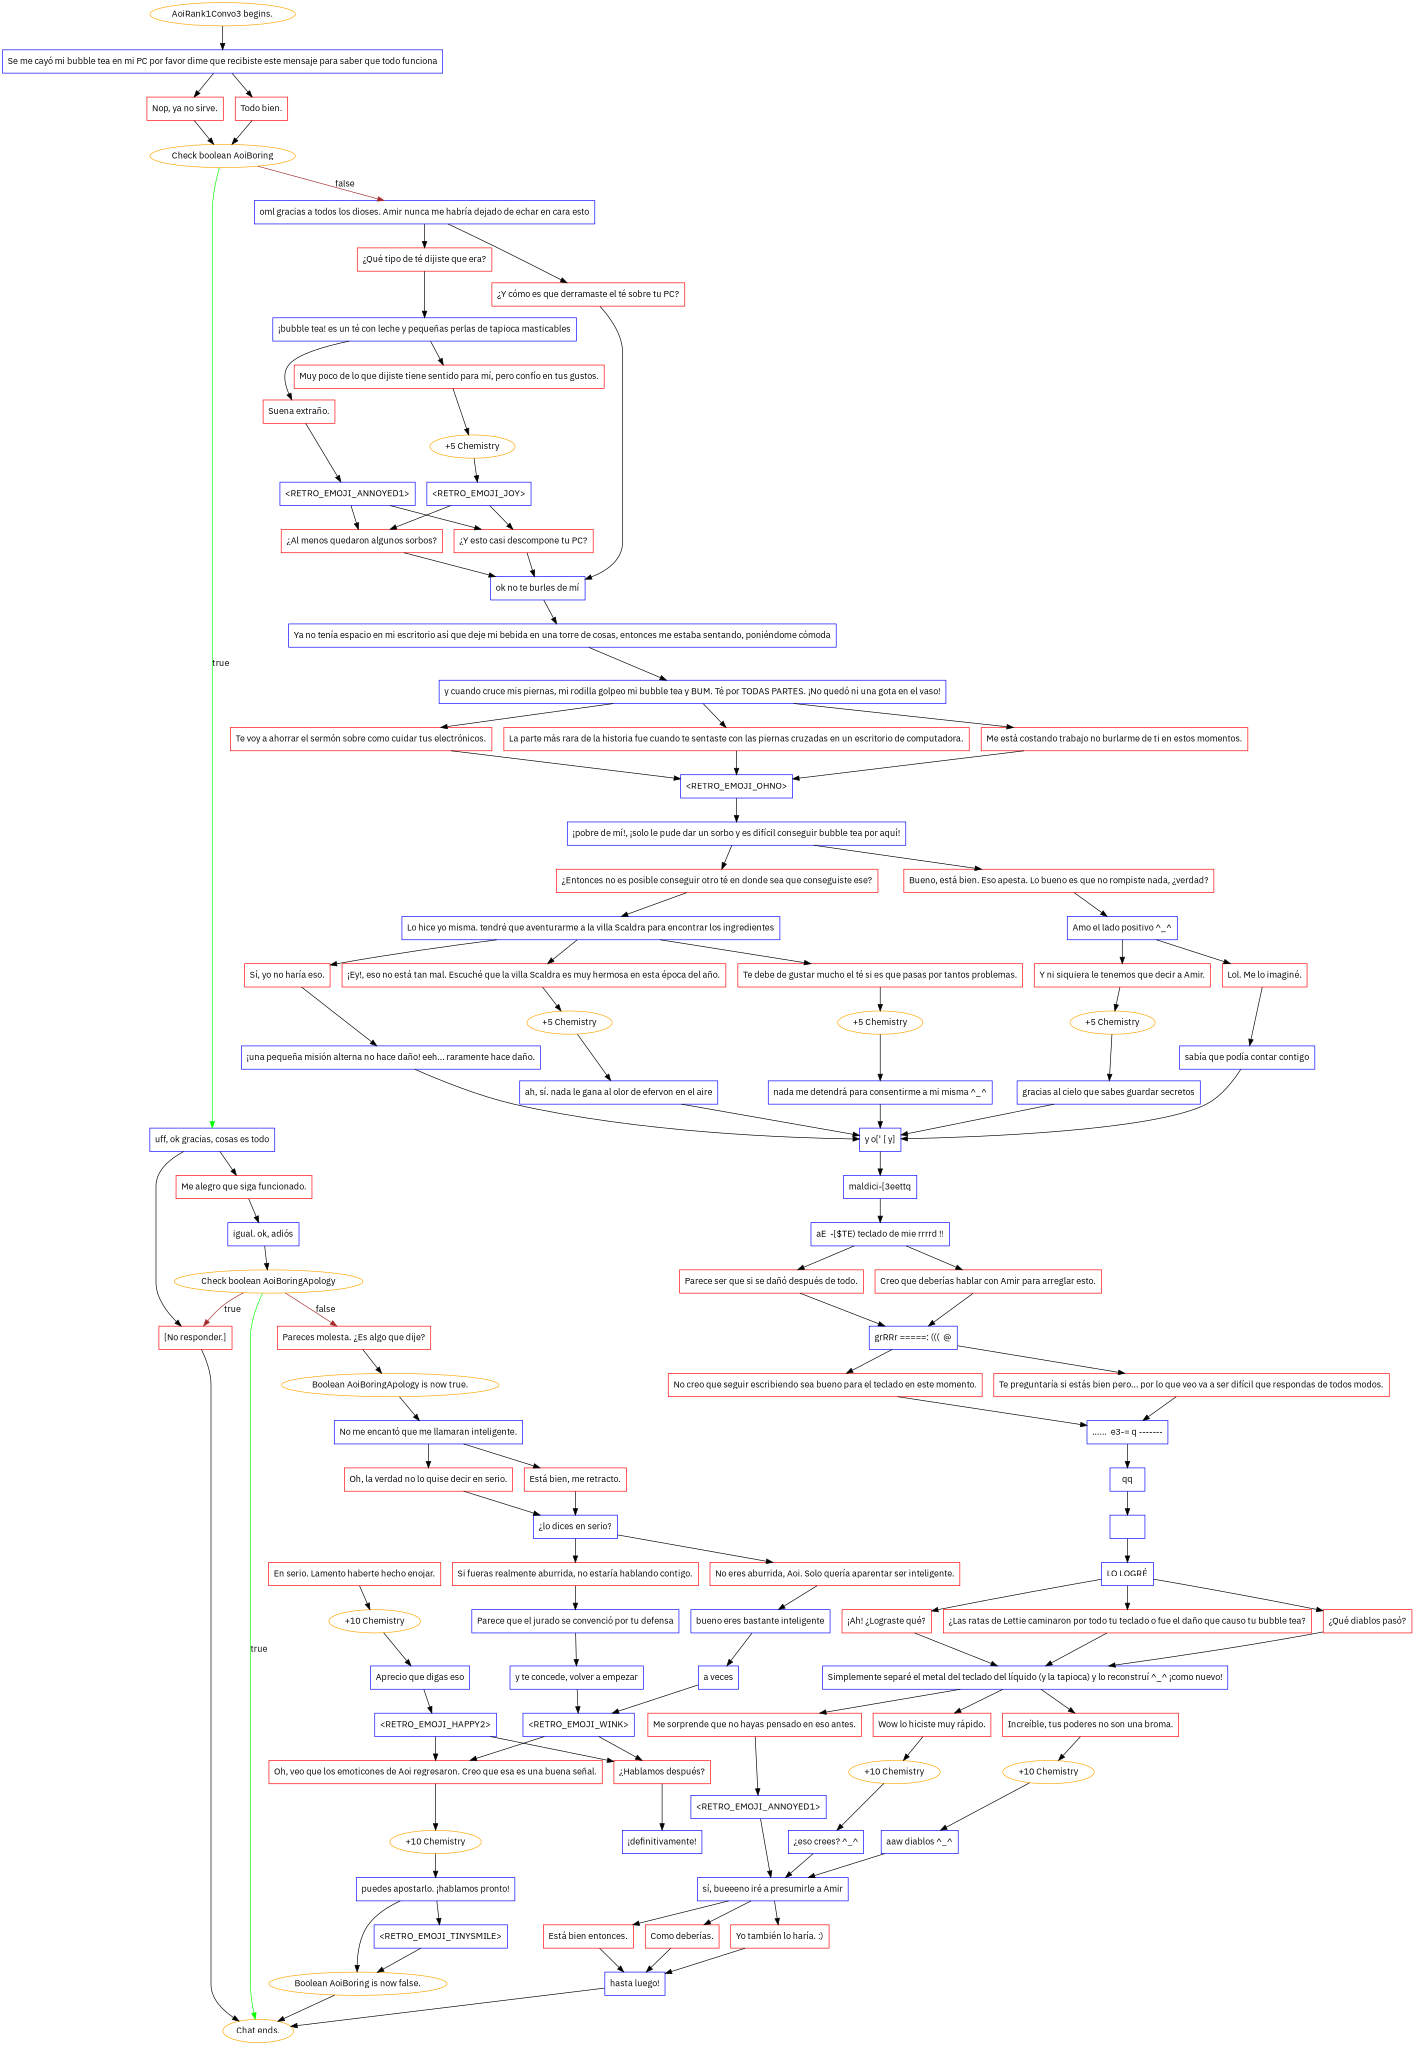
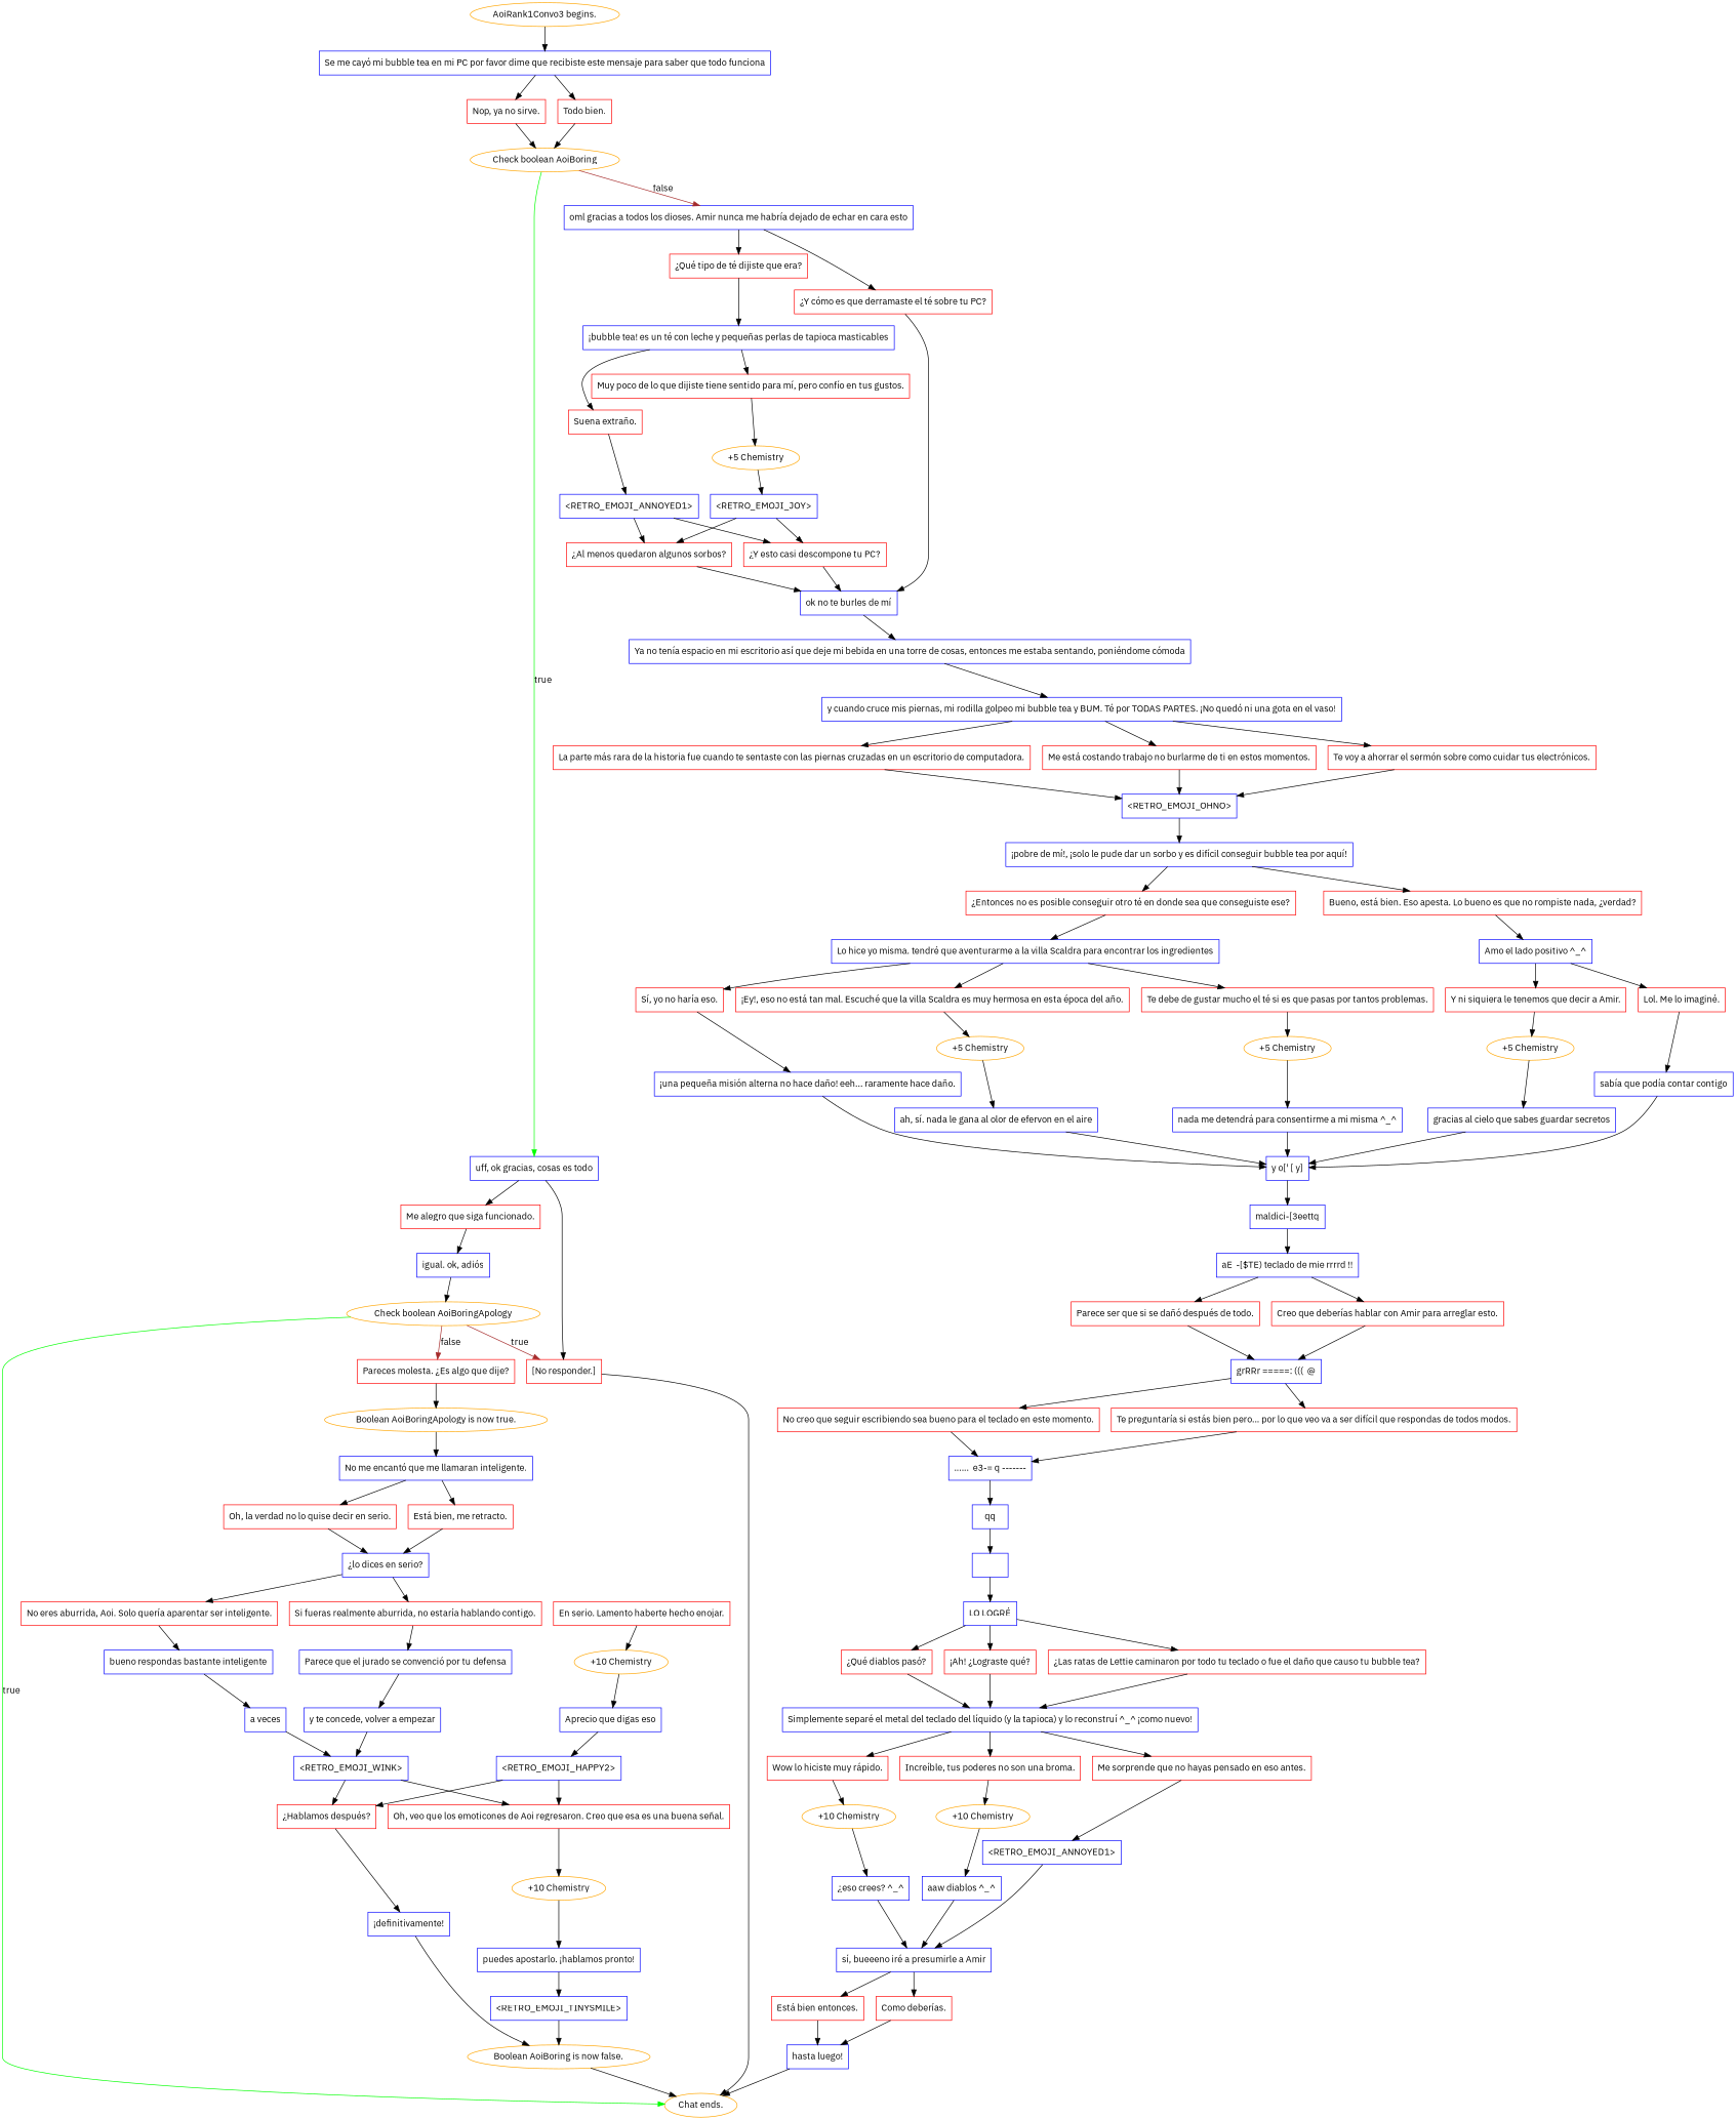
  digraph {
    fontname="IBM Plex Sans"
    node [color=blue fontname="IBM Plex Sans" shape=box]
    edge [fontname="IBM Plex Sans"]
    "AoiRank1Convo3 begins." [color=orange shape=""]
    n2 [label="Se me cayó mi bubble tea en mi PC por favor dime que recibiste este mensaje para saber que todo funciona"]
    n3 [color=red label="Nop, ya no sirve."]
    n4 [color=red label="Todo bien."]
    n5 [color=orange label="Check boolean AoiBoring" shape=""]
    n6 [label="uff, ok gracias, cosas es todo"]
    n7 [label="oml gracias a todos los dioses. Amir nunca me habría dejado de echar en cara esto"]
    n8 [color=red label="Me alegro que siga funcionado."]
    n9 [color=red label="[No responder.]"]
    n10 [color=red label="¿Qué tipo de té dijiste que era?"]
    n11 [color=red label="¿Y cómo es que derramaste el té sobre tu PC?"]
    n12 [label="igual. ok, adiós"]
    "Chat ends." [color=orange shape=""]
    n14 [label="¡bubble tea! es un té con leche y pequeñas perlas de tapioca masticables"]
    n15 [label="ok no te burles de mí"]
    n16 [color=orange label="Check boolean AoiBoringApology" shape=""]
    n17 [color=red label="Muy poco de lo que dijiste tiene sentido para mí, pero confío en tus gustos."]
    n18 [color=red label="Suena extraño."]
    n19 [label="Ya no tenía espacio en mi escritorio así que deje mi bebida en una torre de cosas, entonces me estaba sentando, poniéndome cómoda"]
    n20 [color=red label="Pareces molesta. ¿Es algo que dije?"]
    n21 [color=orange label="+5 Chemistry" shape=""]
    n22 [label="<RETRO_EMOJI_ANNOYED1>"]
    n23 [label="y cuando cruce mis piernas, mi rodilla golpeo mi bubble tea y BUM. Té por TODAS PARTES. ¡No quedó ni una gota en el vaso!"]
    n24 [color=orange label="Boolean AoiBoringApology is now true." shape=""]
    n25 [label="<RETRO_EMOJI_JOY>"]
    n26 [color=red label="¿Al menos quedaron algunos sorbos?"]
    n27 [color=red label="¿Y esto casi descompone tu PC?"]
    n28 [color=red label="La parte más rara de la historia fue cuando te sentaste con las piernas cruzadas en un escritorio de computadora."]
    n29 [color=red label="Me está costando trabajo no burlarme de ti en estos momentos."]
    n30 [color=red label="Te voy a ahorrar el sermón sobre como cuidar tus electrónicos."]
    n31 [label="No me encantó que me llamaran inteligente."]
    n32 [label="<RETRO_EMOJI_OHNO>"]
    n33 [color=red label="Oh, la verdad no lo quise decir en serio."]
    n34 [color=red label="Está bien, me retracto."]
    n35 [label="¡pobre de mí!, ¡solo le pude dar un sorbo y es difícil conseguir bubble tea por aquí!"]
    n36 [label="¿lo dices en serio?"]
    n37 [color=red label="¿Entonces no es posible conseguir otro té en donde sea que conseguiste ese?"]
    n38 [color=red label="Bueno, está bien. Eso apesta. Lo bueno es que no rompiste nada, ¿verdad?"]
    n39 [color=red label="No eres aburrida, Aoi. Solo quería aparentar ser inteligente."]
    n40 [color=red label="Si fueras realmente aburrida, no estaría hablando contigo."]
    n41 [label="Lo hice yo misma. tendré que aventurarme a la villa Scaldra para encontrar los ingredientes"]
    n42 [label="Amo el lado positivo ^_^"]
    n43 [color=red label="En serio. Lamento haberte hecho enojar."]
    n44 [color=orange label="+10 Chemistry" shape=""]
-   n45 [label="bueno eres bastante inteligente"]
+   n45 [label="bueno respondas bastante inteligente"]
    n46 [label="Parece que el jurado se convenció por tu defensa"]
    n47 [color=red label="Sí, yo no haría eso."]
    n48 [color=red label="¡Ey!, eso no está tan mal. Escuché que la villa Scaldra es muy hermosa en esta época del año."]
    n49 [color=red label="Te debe de gustar mucho el té si es que pasas por tantos problemas."]
    n50 [color=red label="Y ni siquiera le tenemos que decir a Amir."]
    n51 [color=red label="Lol. Me lo imaginé."]
    n52 [label="Aprecio que digas eso"]
    n53 [label="a veces"]
    n54 [label="y te concede, volver a empezar"]
    n55 [label="¡una pequeña misión alterna no hace daño! eeh... raramente hace daño."]
    n56 [color=orange label="+5 Chemistry" shape=""]
    n57 [color=orange label="+5 Chemistry" shape=""]
    n58 [color=orange label="+5 Chemistry" shape=""]
    n59 [label="sabía que podía contar contigo"]
    n60 [label="<RETRO_EMOJI_HAPPY2>"]
    n61 [label="<RETRO_EMOJI_WINK>"]
    n62 [label="y o[' [ y]"]
    n63 [label="ah, sí. nada le gana al olor de efervon en el aire"]
    n64 [label="nada me detendrá para consentirme a mi misma ^_^"]
    n65 [label="gracias al cielo que sabes guardar secretos"]
    n66 [color=red label="¿Hablamos después?"]
    n67 [color=red label="Oh, veo que los emoticones de Aoi regresaron. Creo que esa es una buena señal."]
    n68 [label="maldici-[3eettq"]
    n69 [label="¡definitivamente!"]
    n70 [color=orange label="+10 Chemistry" shape=""]
    n71 [label="aE  -[$TE) teclado de mie rrrrd !!"]
    n72 [color=orange label="Boolean AoiBoring is now false." shape=""]
    n73 [label="puedes apostarlo. ¡hablamos pronto!"]
    n74 [color=red label="Parece ser que si se dañó después de todo."]
    n75 [color=red label="Creo que deberías hablar con Amir para arreglar esto."]
    n76 [label="<RETRO_EMOJI_TINYSMILE>"]
    n77 [label="grRRr =====: (((  @"]
    n78 [color=red label="No creo que seguir escribiendo sea bueno para el teclado en este momento."]
    n79 [color=red label="Te preguntaría si estás bien pero... por lo que veo va a ser difícil que respondas de todos modos."]
    n80 [label="......  e3-= q -------"]
    n81 [label=qq]
    n82 [label=" "]
    n83 [label="LO LOGRÉ"]
    n84 [color=red label="¿Qué diablos pasó?"]
    n85 [color=red label="¡Ah! ¿Lograste qué?"]
    n86 [color=red label="¿Las ratas de Lettie caminaron por todo tu teclado o fue el daño que causo tu bubble tea?"]
    n87 [label="Simplemente separé el metal del teclado del líquido (y la tapioca) y lo reconstruí ^_^ ¡como nuevo!"]
    n88 [color=red label="Wow lo hiciste muy rápido."]
    n89 [color=red label="Increíble, tus poderes no son una broma."]
    n90 [color=red label="Me sorprende que no hayas pensado en eso antes."]
    n91 [color=orange label="+10 Chemistry" shape=""]
    n92 [color=orange label="+10 Chemistry" shape=""]
    n93 [label="<RETRO_EMOJI_ANNOYED1>"]
    n94 [label="¿eso crees? ^_^"]
    n95 [label="aaw diablos ^_^"]
    n96 [label="sí, bueeeno iré a presumirle a Amir"]
    n97 [color=red label="Como deberías."]
-   n98 [color=red label="Yo también lo haría. :)"]
    n99 [color=red label="Está bien entonces."]
    n100 [label="hasta luego!"]
    "AoiRank1Convo3 begins." -> n2
    n2 -> n3
    n2 -> n4
    n3 -> n5
    n4 -> n5
    n5 -> n6 [color=green label=true]
    n5 -> n7 [color=brown label=false]
    n6 -> n8
    n6 -> n9
    n7 -> n10
    n7 -> n11
    n8 -> n12
    n9 -> "Chat ends."
    n10 -> n14
    n11 -> n15
    n12 -> n16
    n14 -> n17
    n14 -> n18
    n15 -> n19
    n16 -> n9 [color=brown label=true]
    n16 -> "Chat ends." [color=green label=true]
    n16 -> n20 [color=brown label=false]
    n17 -> n21
    n18 -> n22
    n19 -> n23
    n20 -> n24
    n21 -> n25
    n22 -> n26
    n22 -> n27
    n23 -> n28
    n23 -> n29
    n23 -> n30
    n24 -> n31
    n25 -> n26
    n25 -> n27
    n26 -> n15
    n27 -> n15
    n28 -> n32
    n29 -> n32
    n30 -> n32
    n31 -> n33
    n31 -> n34
    n32 -> n35
    n33 -> n36
    n34 -> n36
    n35 -> n37
    n35 -> n38
    n36 -> n39
    n36 -> n40
    n37 -> n41
    n38 -> n42
    n39 -> n45
    n40 -> n46
    n41 -> n47
    n41 -> n48
    n41 -> n49
    n42 -> n50
    n42 -> n51
    n43 -> n44
    n44 -> n52
    n45 -> n53
    n46 -> n54
    n47 -> n55
    n48 -> n56
    n49 -> n57
    n50 -> n58
    n51 -> n59
    n52 -> n60
    n53 -> n61
    n54 -> n61
    n55 -> n62
    n56 -> n63
    n57 -> n64
    n58 -> n65
    n59 -> n62
    n60 -> n66
    n60 -> n67
    n61 -> n66
    n61 -> n67
    n62 -> n68
    n63 -> n62
    n64 -> n62
    n65 -> n62
    n66 -> n69
    n67 -> n70
    n68 -> n71
-   n73 -> n72
+   n69 -> n72
    n70 -> n73
    n71 -> n74
    n71 -> n75
    n72 -> "Chat ends."
    n73 -> n76
    n74 -> n77
    n75 -> n77
    n76 -> n72
    n77 -> n78
    n77 -> n79
    n78 -> n80
    n79 -> n80
    n80 -> n81
    n81 -> n82
    n82 -> n83
    n83 -> n84
    n83 -> n85
    n83 -> n86
    n84 -> n87
    n85 -> n87
    n86 -> n87
    n87 -> n88
    n87 -> n89
    n87 -> n90
    n88 -> n91
    n89 -> n92
    n90 -> n93
    n91 -> n94
    n92 -> n95
    n93 -> n96
    n94 -> n96
    n95 -> n96
    n96 -> n97
-   n96 -> n98
    n96 -> n99
    n97 -> n100
-   n98 -> n100
    n99 -> n100
    n100 -> "Chat ends."
  }
